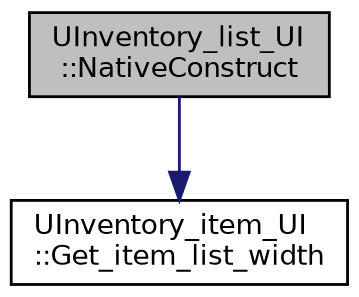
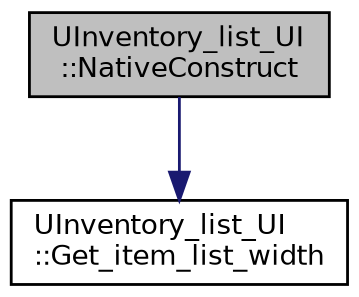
  digraph {
    rankdir=TB
    node [color=black fontname=Helvetica fontsize=10 shape=record style=filled]
    n1 [fillcolor=grey75 fontcolor=black height=0.2 label="UInventory_list_UI\l::NativeConstruct" width=0.4]
-   n2 [fillcolor=white height=0.2 label="UInventory_item_UI\l::Get_item_list_width" width=0.4]
+   n2 [fillcolor=white height=0.2 label="UInventory_list_UI\l::Get_item_list_width" width=0.4]
    n1 -> n2 [color=midnightblue fontname=Helvetica fontsize=10 labelfontname=Helvetica labelfontsize=10 style=solid]
  }
